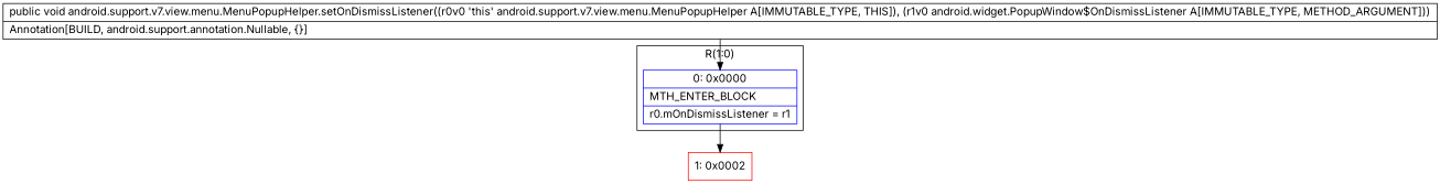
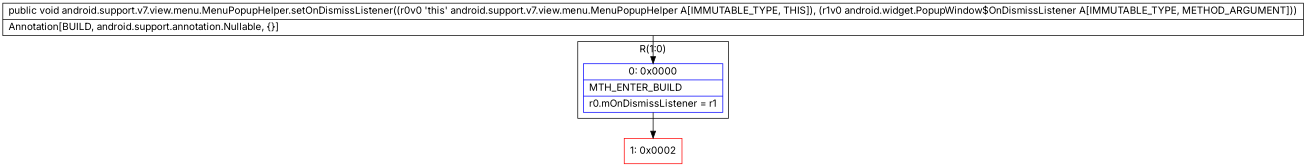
  digraph {
    fontname=Inter
    node [shape=record fontname=Inter]
    edge [fontname=Inter]
-   n1 [color=blue label="{0\:\ 0x0000|MTH_ENTER_BLOCK\l|r0.mOnDismissListener = r1\l}"]
+   n1 [color=blue label="{0\:\ 0x0000|MTH_ENTER_BUILD\l|r0.mOnDismissListener = r1\l}"]
    n2 [color=red label="{1\:\ 0x0002}"]
    n3 [label="{public void android.support.v7.view.menu.MenuPopupHelper.setOnDismissListener((r0v0 'this' android.support.v7.view.menu.MenuPopupHelper A[IMMUTABLE_TYPE, THIS]), (r1v0 android.widget.PopupWindow$OnDismissListener A[IMMUTABLE_TYPE, METHOD_ARGUMENT]))  | Annotation[BUILD, android.support.annotation.Nullable, \{\}]\l}"]
    subgraph cluster_1 {
      label="R(1:0)"
      n1
    }
    n1 -> n2
    n3 -> n1
  }
